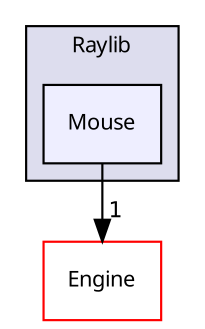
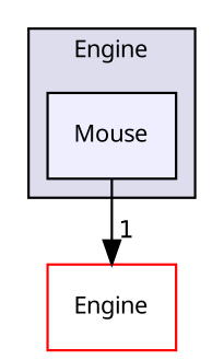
  digraph {
    compound=true
    fontname="Noto Sans"
    node [fontname="Noto Sans" fontsize=10 shape=box style=filled]
    n1 [fillcolor="#eeeeff" label=Mouse pencolor=black]
    n2 [color=red fillcolor=white label=Engine]
    subgraph cluster_1 {
      bgcolor="#ddddee"
      fontsize=10
-     label=Raylib
+     label=Engine
      pencolor=black
      n1
    }
    n1 -> n2 [headlabel=1 labeldistance=1.5 labelfontname=Helvetica labelfontsize=10 fontname="Noto Sans"]
  }
